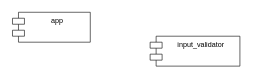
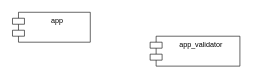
  <mxCell id="0" />
  <mxCell id="1" parent="0" />
  <mxCell id="2" value="app" style="shape=module;align=left;spacingLeft=20;align=center;verticalAlign=top;whiteSpace=wrap;html=1;" vertex="1" parent="1"><mxGeometry x="20" y="20" width="130" height="50" as="geometry" /></mxCell>
- <mxCell id="3" value="input_validator" style="shape=module;align=left;spacingLeft=20;align=center;verticalAlign=top;whiteSpace=wrap;html=1;" vertex="1" parent="1"><mxGeometry x="250" y="60" width="150" height="50" as="geometry" /></mxCell>
+ <mxCell id="3" value="app_validator" style="shape=module;align=left;spacingLeft=20;align=center;verticalAlign=top;whiteSpace=wrap;html=1;" vertex="1" parent="1"><mxGeometry x="250" y="60" width="150" height="50" as="geometry" /></mxCell>
